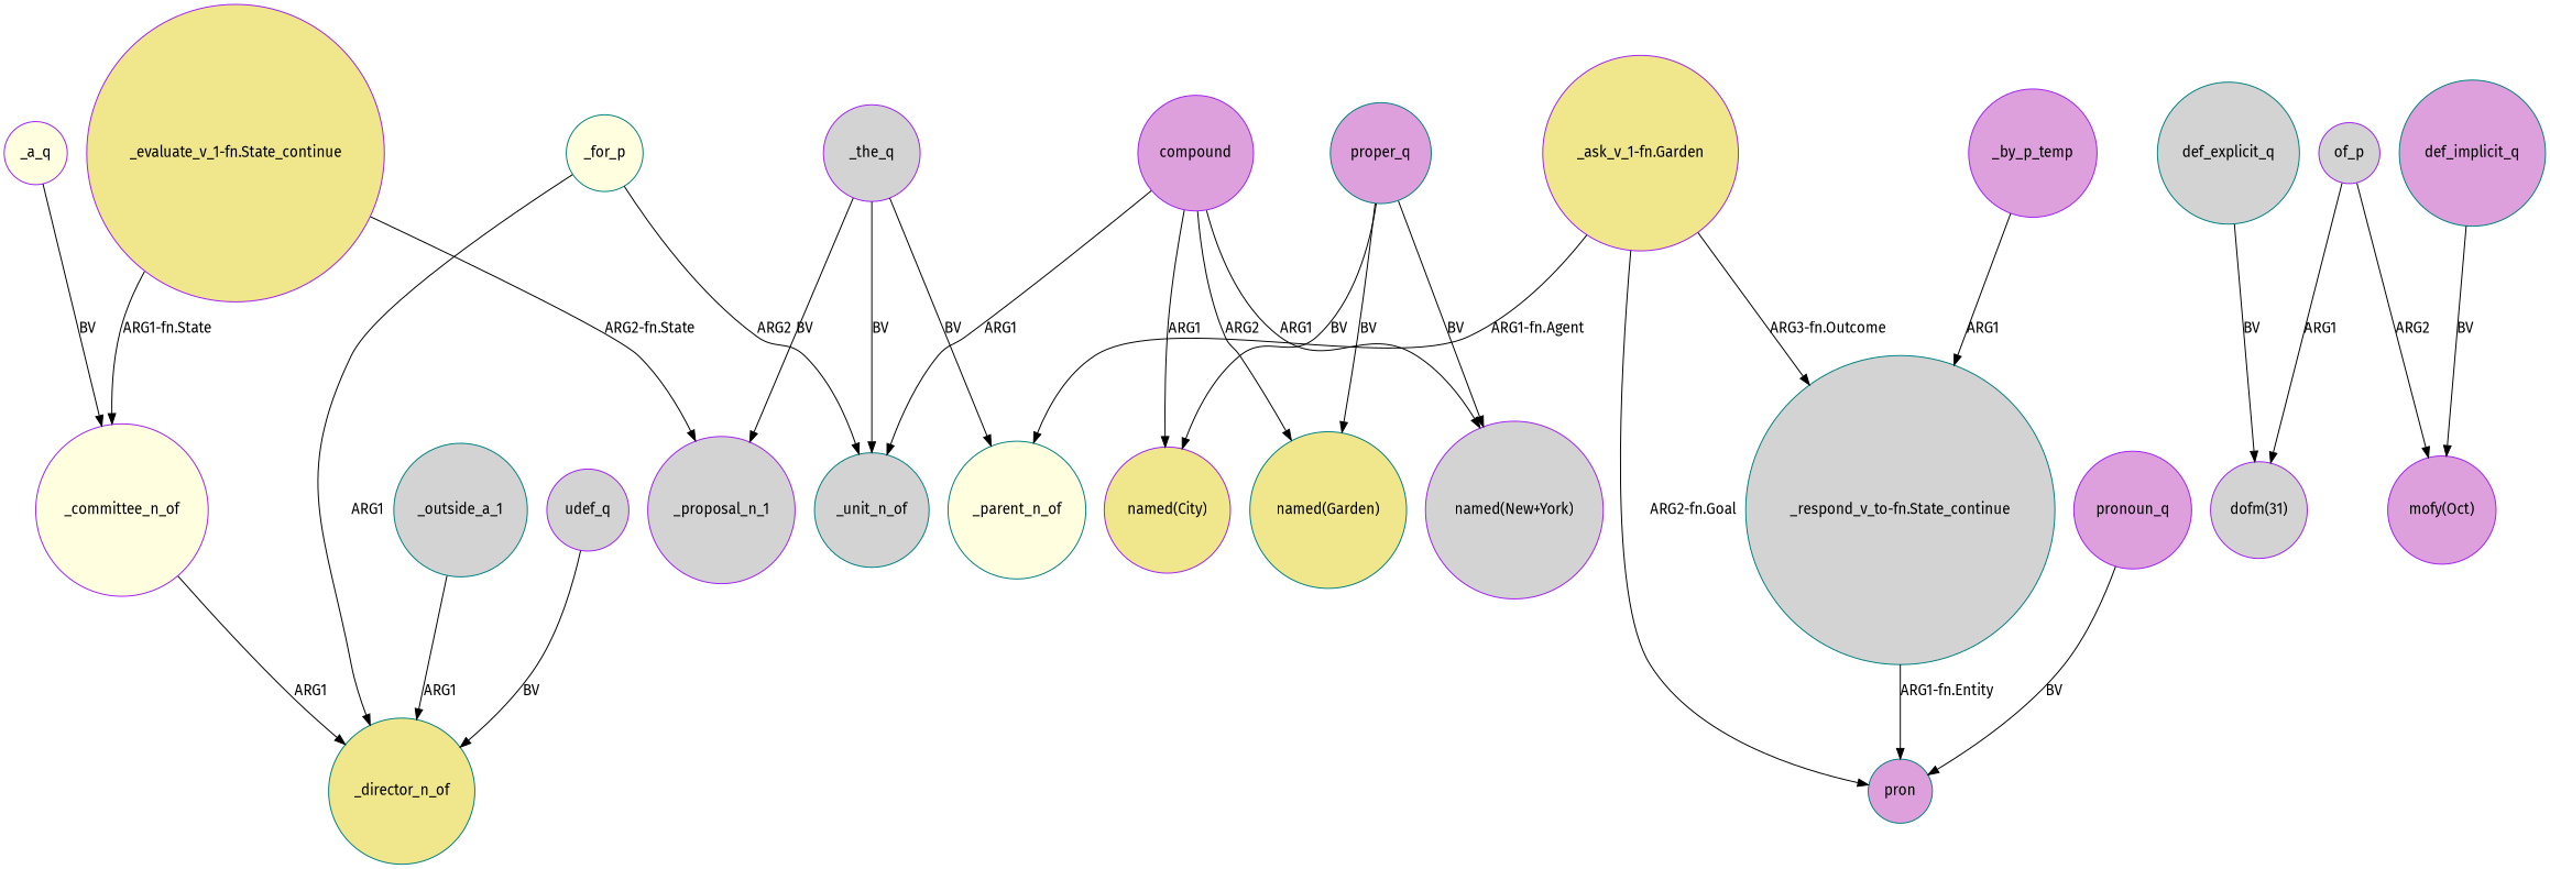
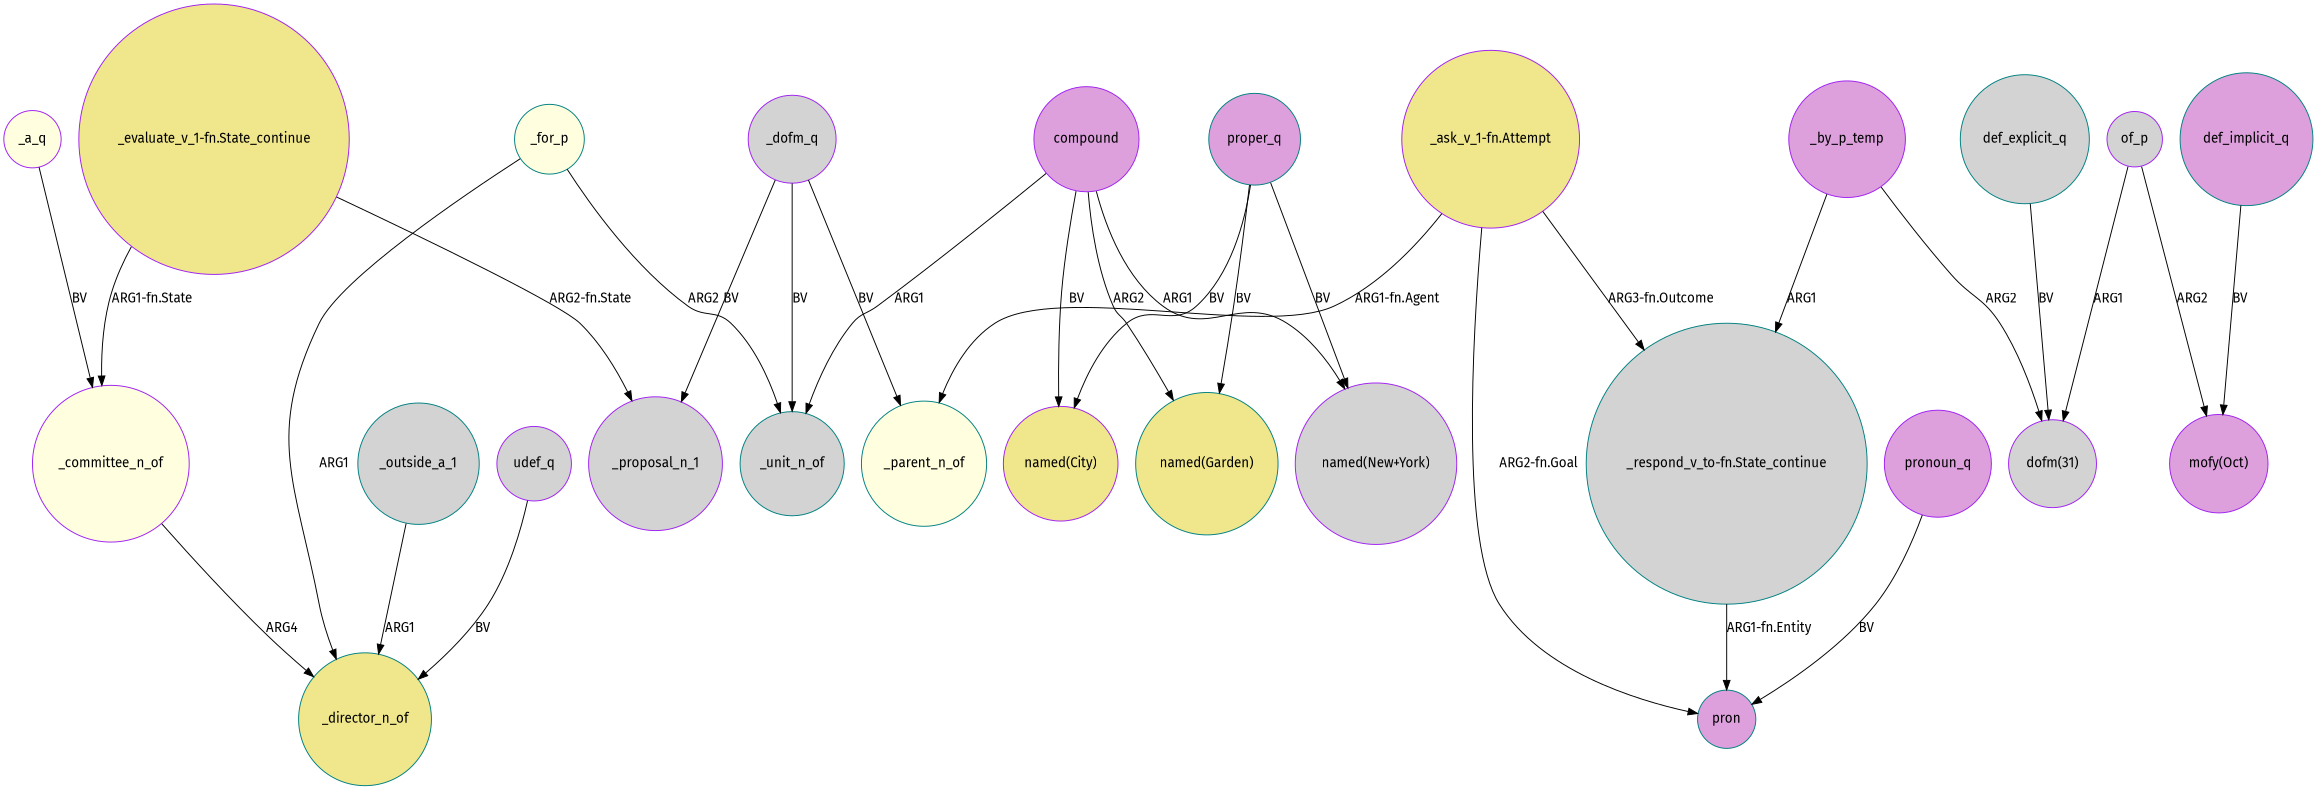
  digraph {
    fontname="Fira Sans"
    node [color=purple fillcolor=lightgrey fontname="Fira Sans" shape=circle style=filled]
    edge [fontname="Fira Sans"]
    _director_n_of [color=teal fillcolor=khaki]
    udef_q
    compound [fillcolor=plum]
    "named(City)" [fillcolor=khaki]
    "named(Garden)" [color=teal fillcolor=khaki]
    "named(New+York)"
    _unit_n_of [color=teal]
    proper_q [color=teal fillcolor=plum]
    _by_p_temp [fillcolor=plum]
    "dofm(31)"
    "_respond_v_to-fn.State_continue" [color=teal]
    pron [color=teal fillcolor=plum]
-   _the_q
+   _the_q [label=_dofm_q]
    _parent_n_of [color=teal fillcolor=lightyellow]
    _proposal_n_1
    of_p
    "mofy(Oct)" [fillcolor=plum]
    _committee_n_of [fillcolor=lightyellow]
-   "_ask_v_1-fn.Attempt" [fillcolor=khaki label="_ask_v_1-fn.Garden"]
+   "_ask_v_1-fn.Attempt" [fillcolor=khaki]
    pronoun_q [fillcolor=plum]
    _for_p [color=teal fillcolor=lightyellow]
    "_evaluate_v_1-fn.State_continue" [fillcolor=khaki]
    _a_q [fillcolor=lightyellow]
    def_implicit_q [color=teal fillcolor=plum]
    def_explicit_q [color=teal]
    _outside_a_1 [color=teal]
    udef_q -> _director_n_of [label=BV]
-   compound -> "named(City)" [label=ARG1]
+   compound -> "named(City)" [label=BV]
    compound -> "named(Garden)" [label=ARG2]
    compound -> "named(New+York)" [label=ARG1]
    compound -> _unit_n_of [label=ARG1]
    proper_q -> "named(City)" [label=BV]
    proper_q -> "named(Garden)" [label=BV]
    proper_q -> "named(New+York)" [label=BV]
+   _by_p_temp -> "dofm(31)" [label=ARG2]
    _by_p_temp -> "_respond_v_to-fn.State_continue" [label=ARG1]
    "_respond_v_to-fn.State_continue" -> pron [label="ARG1-fn.Entity"]
    _the_q -> _unit_n_of [label=BV]
    _the_q -> _parent_n_of [label=BV]
    _the_q -> _proposal_n_1 [label=BV]
    of_p -> "dofm(31)" [label=ARG1]
    of_p -> "mofy(Oct)" [label=ARG2]
-   _committee_n_of -> _director_n_of [label=ARG1]
+   _committee_n_of -> _director_n_of [label=ARG4]
    "_ask_v_1-fn.Attempt" -> "_respond_v_to-fn.State_continue" [label="ARG3-fn.Outcome"]
    "_ask_v_1-fn.Attempt" -> pron [label="ARG2-fn.Goal"]
    "_ask_v_1-fn.Attempt" -> _parent_n_of [label="ARG1-fn.Agent"]
    pronoun_q -> pron [label=BV]
    _for_p -> _director_n_of [label=ARG1]
    _for_p -> _unit_n_of [label=ARG2]
    "_evaluate_v_1-fn.State_continue" -> _proposal_n_1 [label="ARG2-fn.State"]
    "_evaluate_v_1-fn.State_continue" -> _committee_n_of [label="ARG1-fn.State"]
    _a_q -> _committee_n_of [label=BV]
    def_implicit_q -> "mofy(Oct)" [label=BV]
    def_explicit_q -> "dofm(31)" [label=BV]
    _outside_a_1 -> _director_n_of [label=ARG1]
  }
